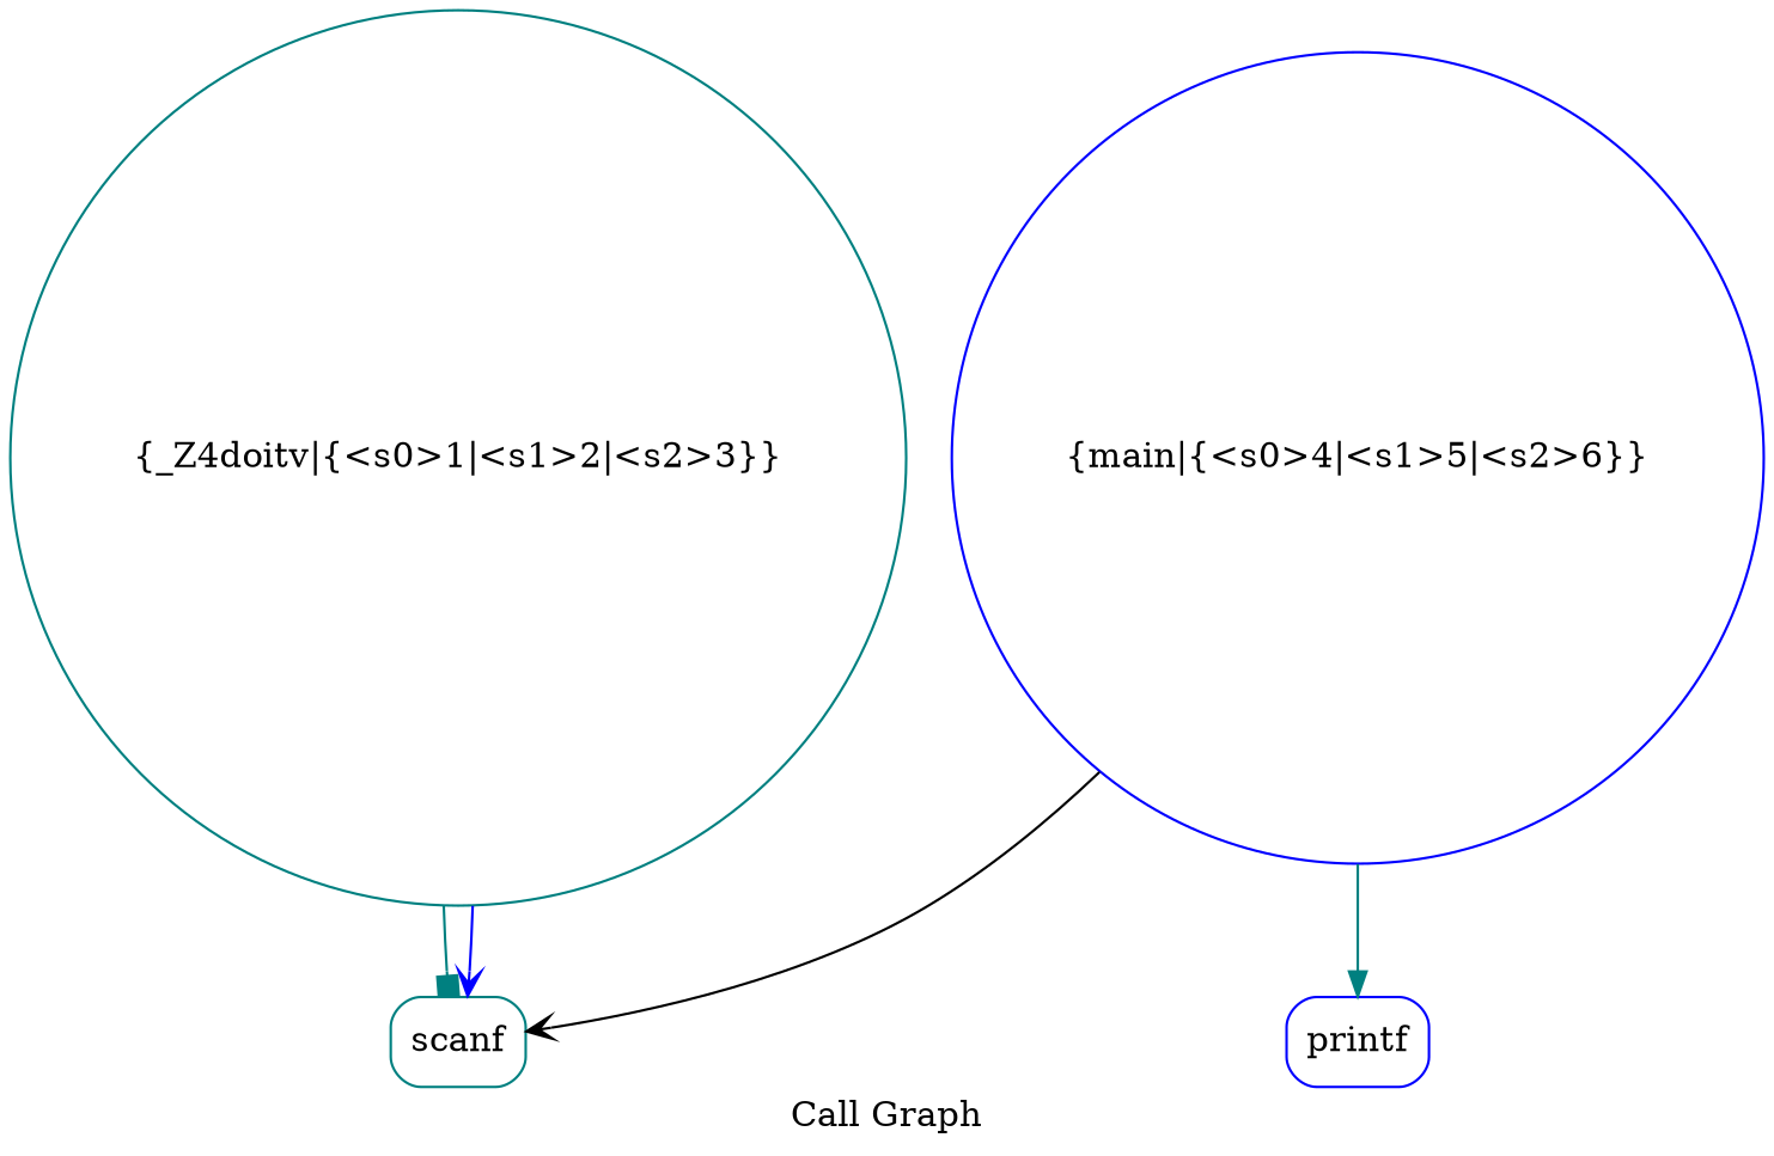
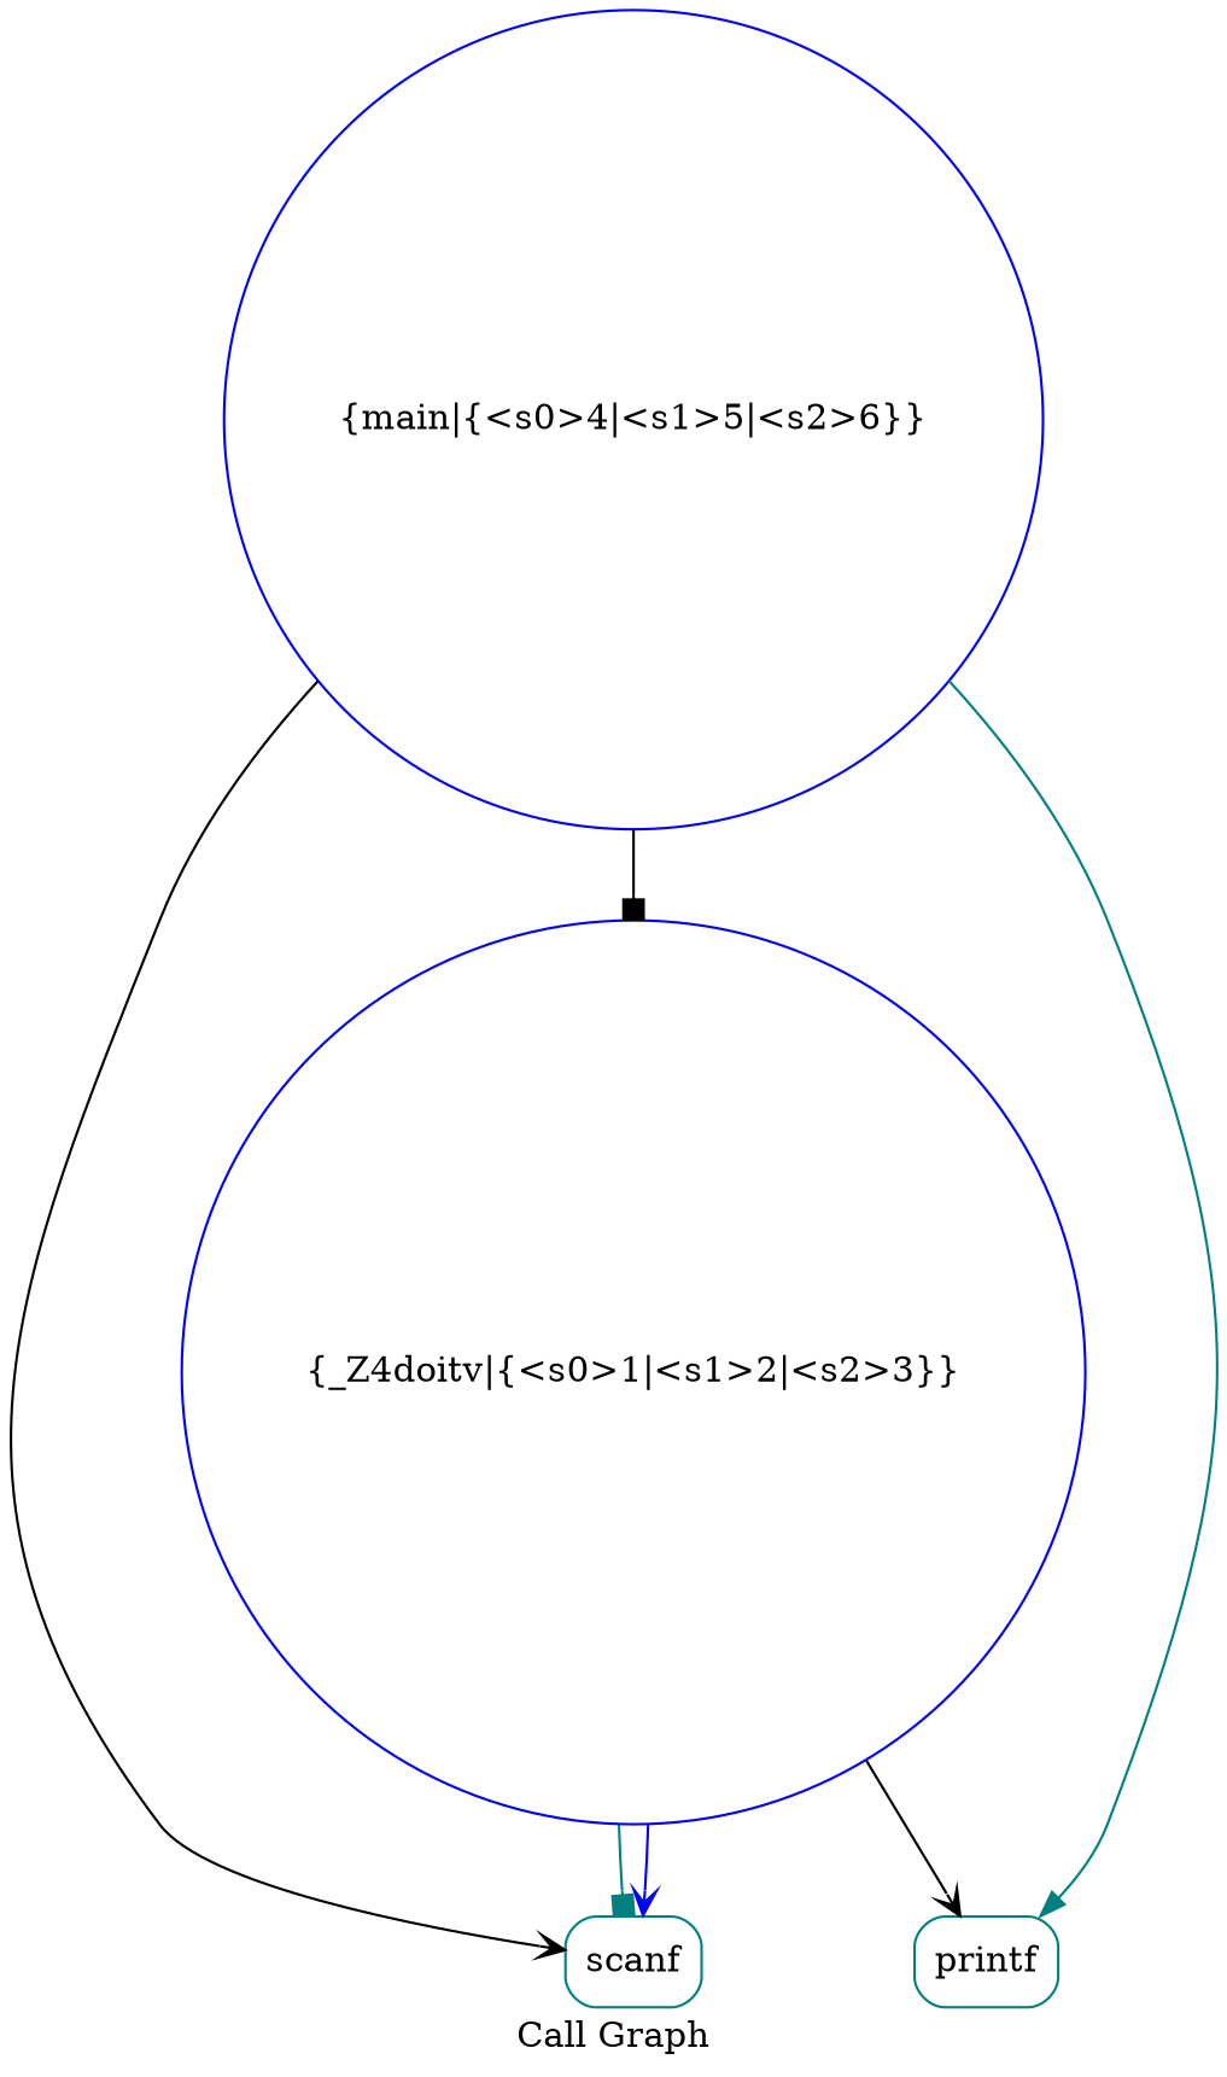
  digraph {
    label="Call Graph"
    node [shape=circle color=blue]
    edge [color=black tailport=s0 arrowhead=vee]
-   n1 [label="{_Z4doitv|{<s0>1|<s1>2|<s2>3}}" color=teal]
+   n1 [label="{_Z4doitv|{<s0>1|<s1>2|<s2>3}}"]
    n2 [label="{scanf}" shape=Mrecord color=teal]
-   n3 [label="{printf}" shape=Mrecord]
+   n3 [label="{printf}" shape=Mrecord color=teal]
    n4 [label="{main|{<s0>4|<s1>5|<s2>6}}"]
    n1 -> n2 [color=teal arrowhead=box]
    n1 -> n2 [color=blue tailport=s1]
+   n1 -> n3 [tailport=s2]
+   n4 -> n1 [tailport=s2 arrowhead=box]
    n4 -> n2
    n4 -> n3 [color=teal tailport=s1 arrowhead=normal]
  }
